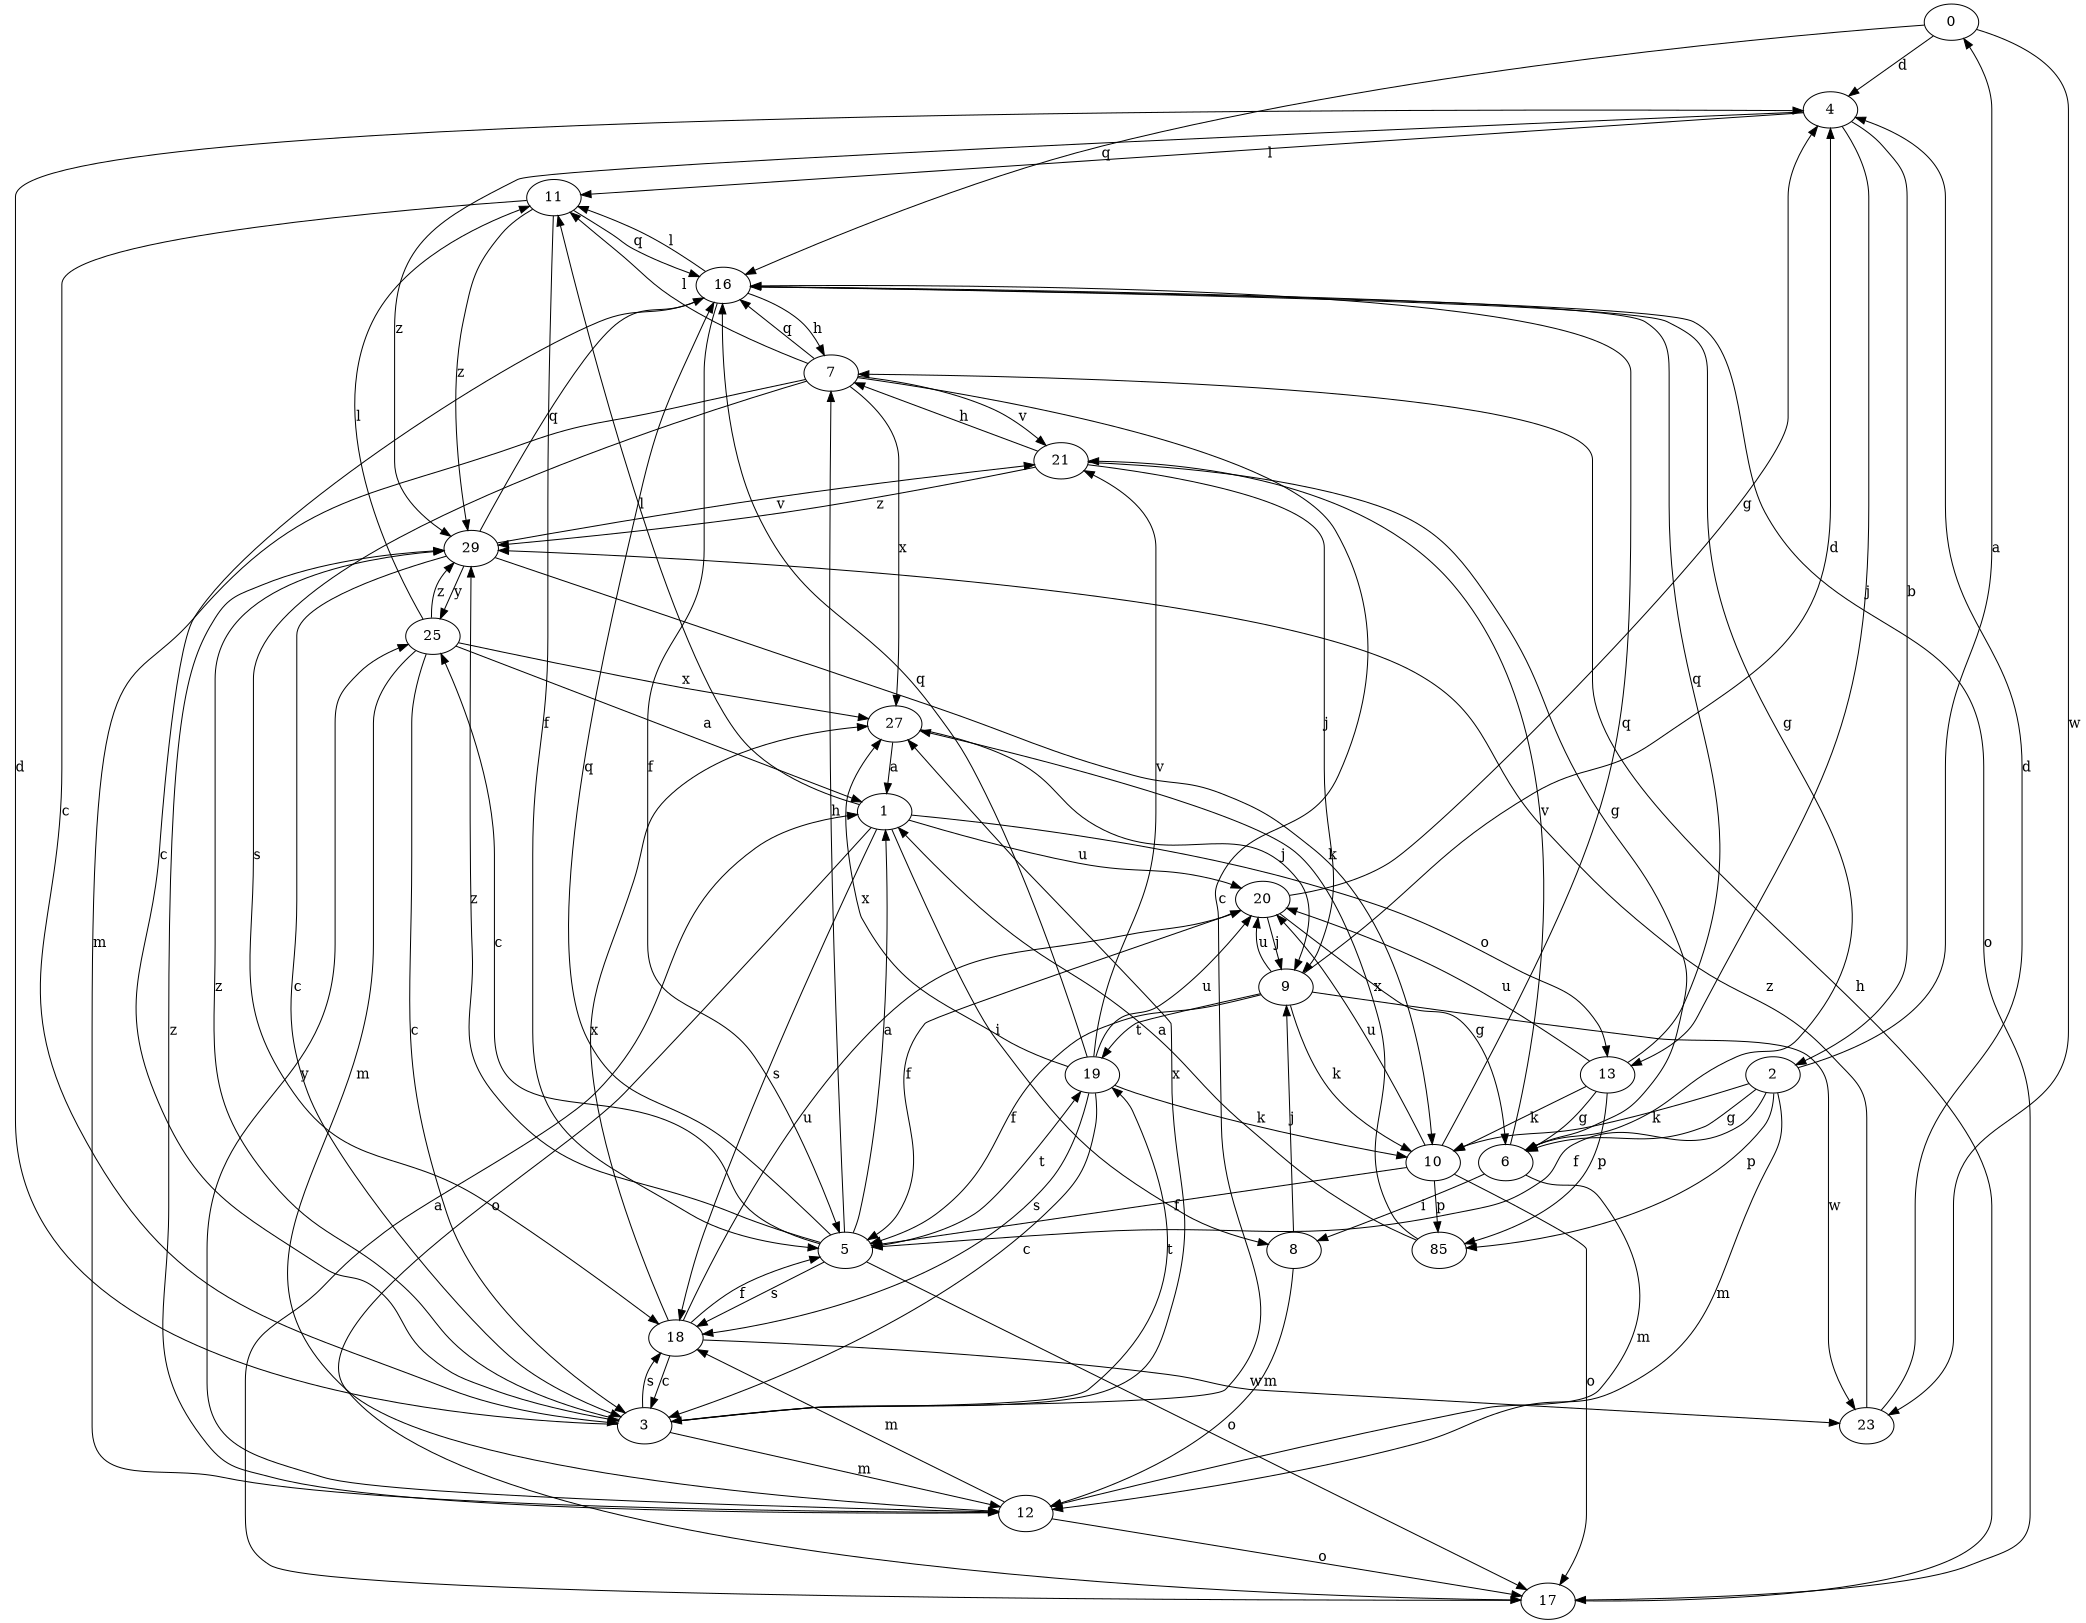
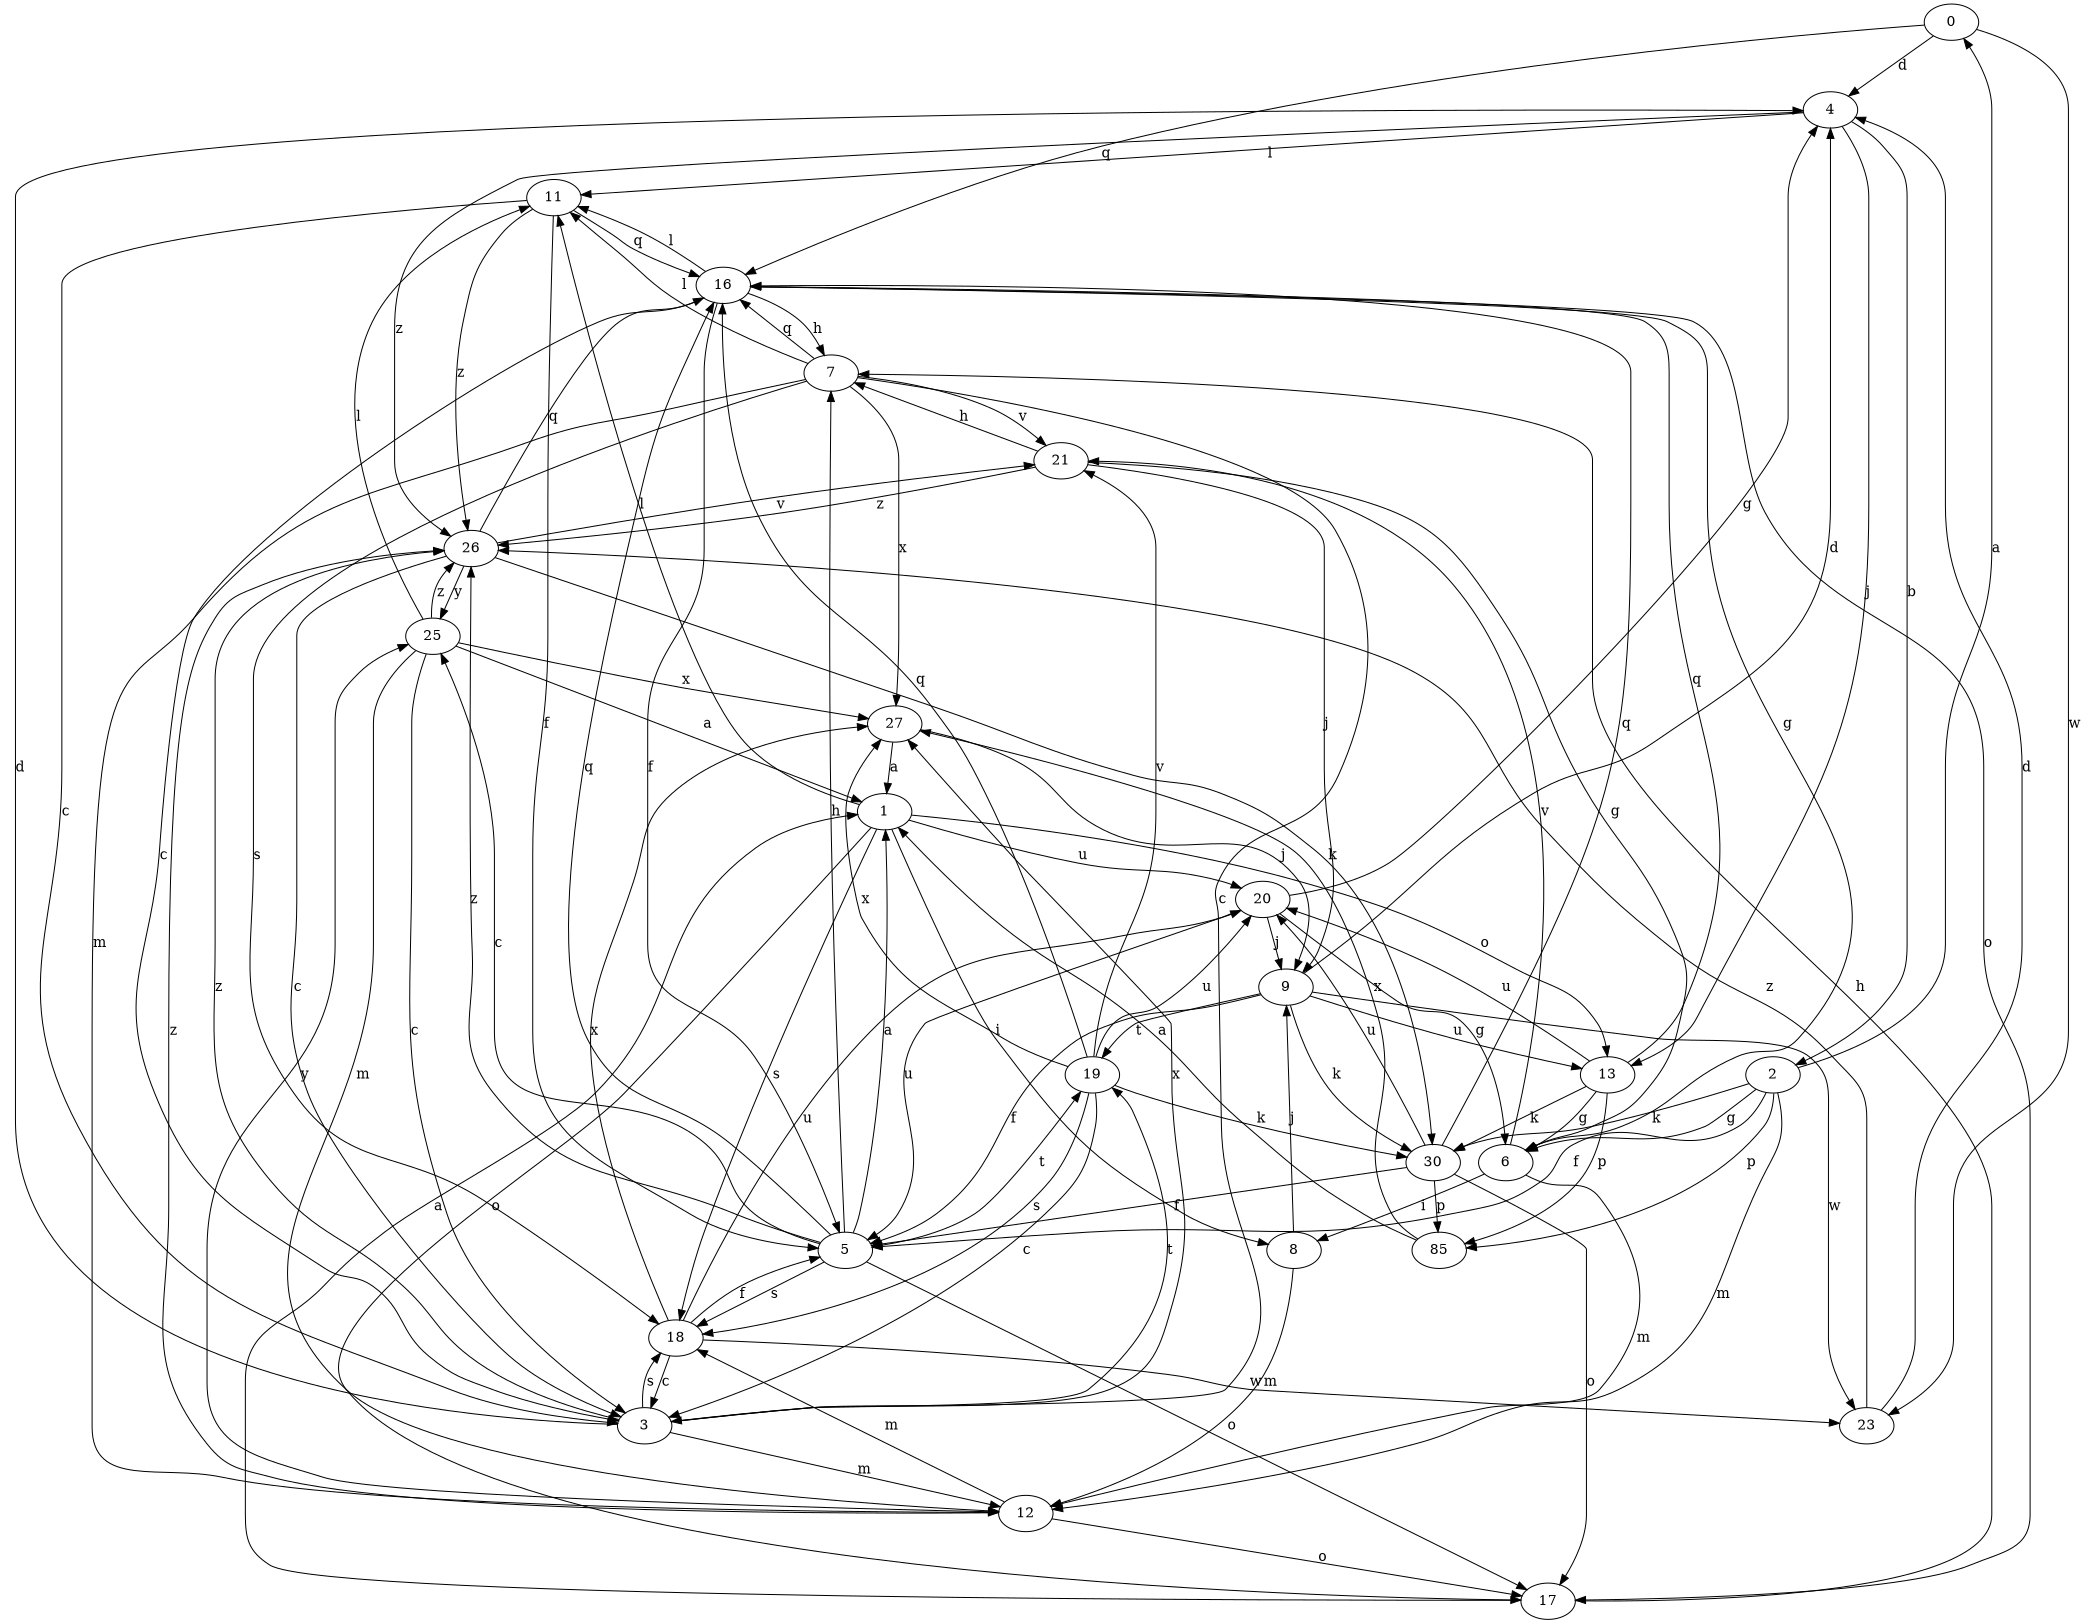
  strict digraph {
    0
    4
    16
    23
    11
    13
    2
-   26 [label=29]
+   26
    n9 [label=17]
    5
    6
    3
    7
    1
    8
    18
    20
    12
    9
-   10
+   10 [label=30]
    n21 [label=85]
    n22 [label=27]
    19
    25
    21
    0 -> 4 [label=d]
    0 -> 16 [label=q]
    0 -> 23 [label=w]
    4 -> 11 [label=l]
    4 -> 13 [label=j]
    4 -> 2 [label=b]
    4 -> 26 [label=z]
    16 -> 11 [label=l]
    16 -> n9 [label=o]
    16 -> 5 [label=f]
    16 -> 6 [label=g]
    16 -> 3 [label=c]
    16 -> 7 [label=h]
    23 -> 4 [label=d]
    23 -> 26 [label=z]
    11 -> 16 [label=q]
    11 -> 26 [label=z]
    11 -> 5 [label=f]
    11 -> 3 [label=c]
    13 -> 16 [label=q]
    13 -> 6 [label=g]
    13 -> 20 [label=u]
    13 -> 10 [label=k]
    13 -> n21 [label=p]
    2 -> 0 [label=a]
    2 -> 5 [label=f]
    2 -> 6 [label=g]
    2 -> 12 [label=m]
    2 -> 10 [label=k]
    2 -> n21 [label=p]
    26 -> 16 [label=q]
    26 -> 3 [label=c]
    26 -> 10 [label=k]
    26 -> 25 [label=y]
    26 -> 21 [label=v]
    n9 -> 7 [label=h]
    n9 -> 1 [label=a]
    5 -> 16 [label=q]
    5 -> 26 [label=z]
    5 -> n9 [label=o]
    5 -> 7 [label=h]
    5 -> 1 [label=a]
    5 -> 18 [label=s]
    5 -> 19 [label=t]
    5 -> 25 [label=c]
    6 -> 8 [label=i]
    6 -> 12 [label=m]
    6 -> 21 [label=v]
    3 -> 4 [label=d]
    3 -> 26 [label=z]
    3 -> 18 [label=s]
    3 -> 12 [label=m]
    3 -> n22 [label=x]
    3 -> 19 [label=t]
    7 -> 16 [label=q]
    7 -> 11 [label=l]
    7 -> 3 [label=c]
    7 -> 18 [label=s]
    7 -> 12 [label=m]
    7 -> n22 [label=x]
    7 -> 21 [label=v]
    1 -> 11 [label=l]
    1 -> 13 [label=o]
    1 -> n9 [label=o]
    1 -> 8 [label=i]
    1 -> 18 [label=s]
    1 -> 20 [label=u]
    8 -> 12 [label=m]
    8 -> 9 [label=j]
    18 -> 23 [label=w]
    18 -> 5 [label=f]
    18 -> 3 [label=c]
    18 -> 20 [label=u]
    18 -> n22 [label=x]
    20 -> 4 [label=g]
-   20 -> 5 [label=f]
+   20 -> 5 [label=u]
    20 -> 6 [label=g]
    20 -> 9 [label=j]
    12 -> 26 [label=z]
    12 -> n9 [label=o]
    12 -> 18 [label=m]
    12 -> 25 [label=y]
    9 -> 4 [label=d]
    9 -> 23 [label=w]
    9 -> 5 [label=f]
-   9 -> 20 [label=u]
+   9 -> 13 [label=u]
    9 -> 10 [label=k]
    9 -> 19 [label=t]
    10 -> 16 [label=q]
    10 -> n9 [label=o]
    10 -> 5 [label=f]
    10 -> 20 [label=u]
    10 -> n21 [label=p]
    n21 -> 1 [label=a]
    n21 -> n22 [label=x]
    n22 -> 1 [label=a]
    n22 -> 9 [label=j]
    19 -> 16 [label=q]
    19 -> 3 [label=c]
    19 -> 18 [label=s]
    19 -> 20 [label=u]
    19 -> 10 [label=k]
    19 -> n22 [label=x]
    19 -> 21 [label=v]
    25 -> 11 [label=l]
    25 -> 26 [label=z]
    25 -> 3 [label=c]
    25 -> 1 [label=a]
    25 -> 12 [label=m]
    25 -> n22 [label=x]
    21 -> 26 [label=z]
    21 -> 6 [label=g]
    21 -> 7 [label=h]
    21 -> 9 [label=j]
  }
